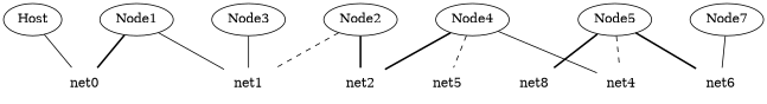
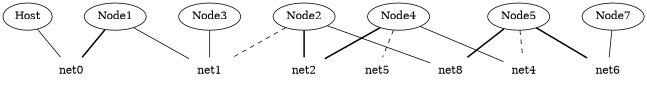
  graph {
    nodesep=0.6
    edge [style=solid]
    net0 [shape=none]
    net1 [shape=none]
    net2 [shape=none]
    n4 [label=net8 shape=none]
    net4 [shape=none]
    net5 [shape=none]
    net6 [shape=none]
    Host
    Node1
    Node2
    Node3
    Node4
    Node5
    Node7
    Host -- net0
    Node1 -- net0 [style=bold]
    Node1 -- net1
    Node2 -- net1 [style=dashed]
    Node2 -- net2 [style=bold]
+   Node2 -- n4
    Node3 -- net1
    Node4 -- net2 [style=bold]
    Node4 -- net4
    Node4 -- net5 [style=dashed]
    Node5 -- n4 [style=bold]
    Node5 -- net4 [style=dashed]
    Node5 -- net6 [style=bold]
    Node7 -- net6
  }
